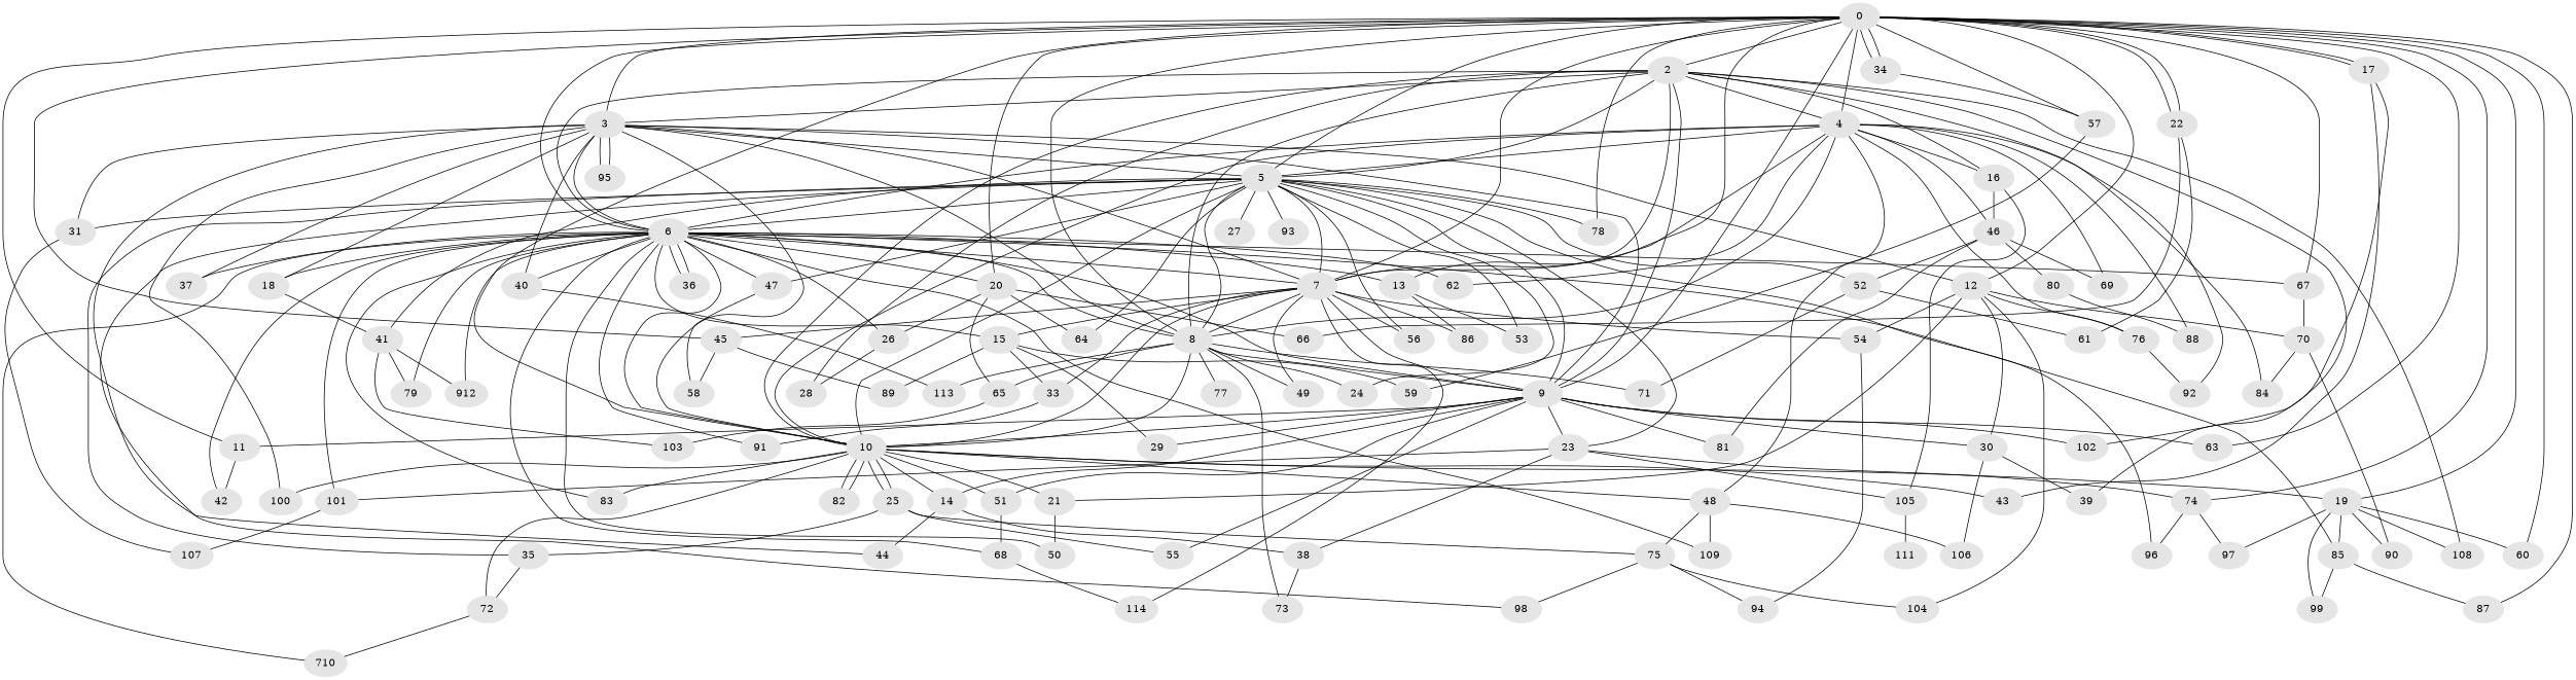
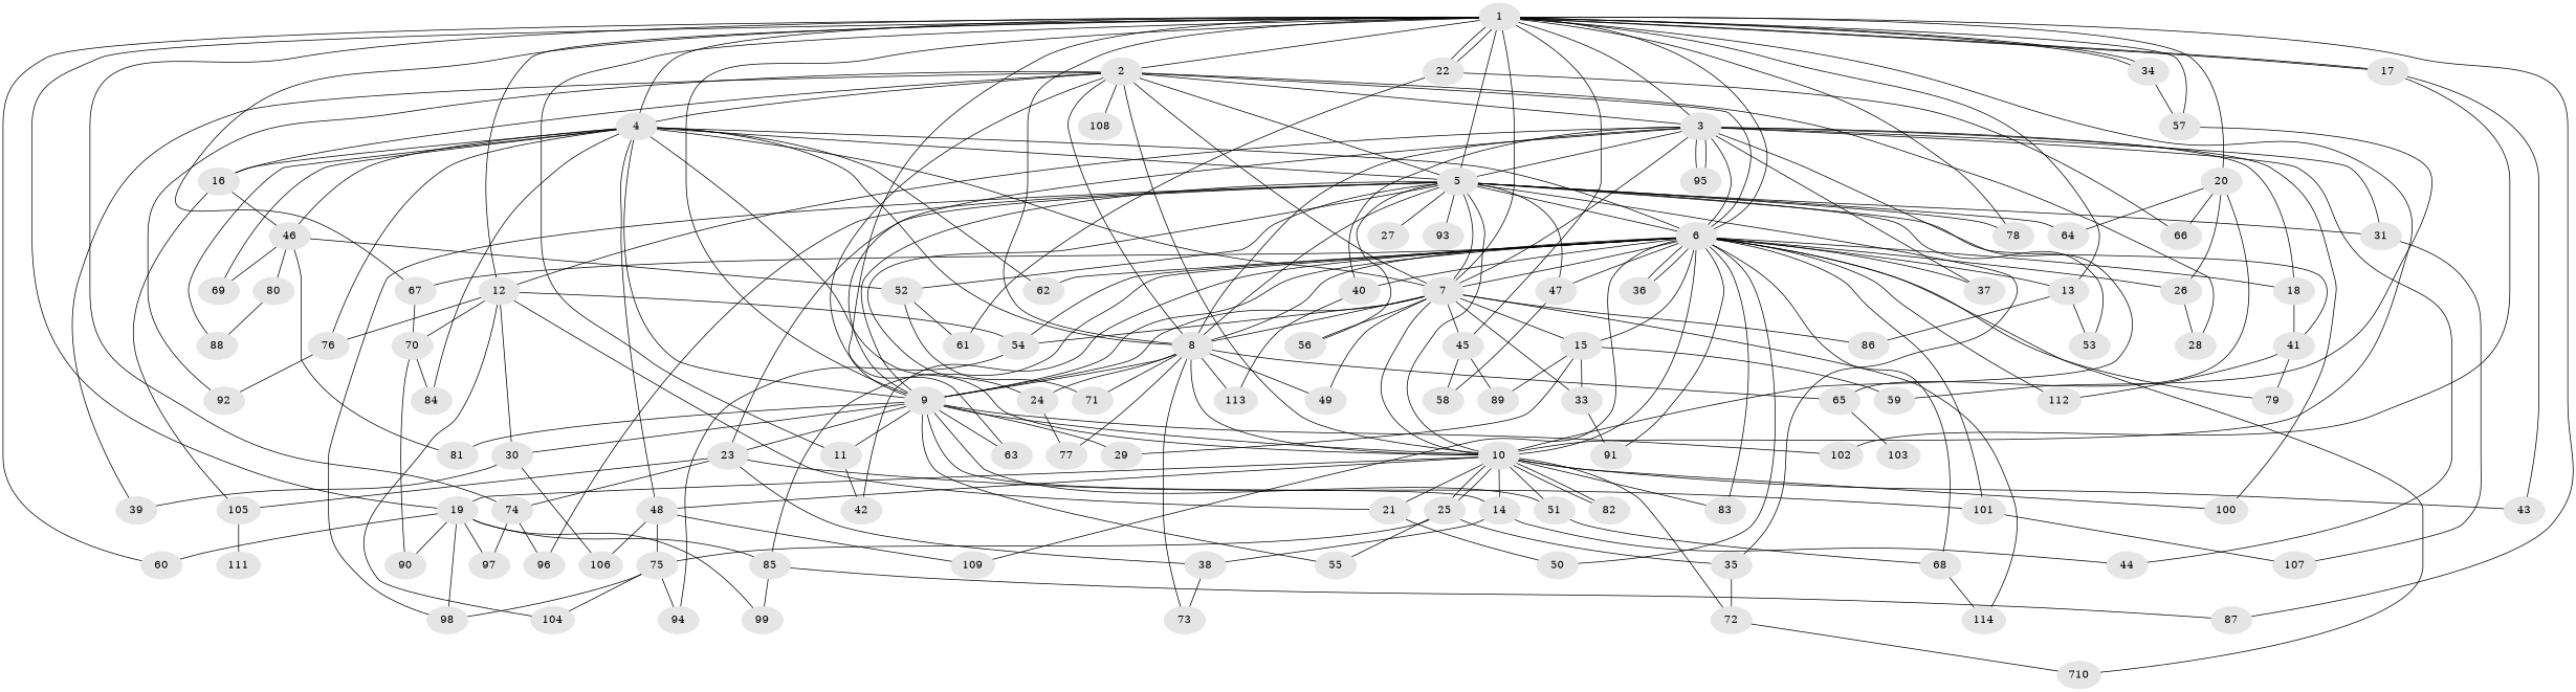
  graph {
    node [color=gray90 style=filled]
-   1 [label=0]
+   1
    2
    3
    4
    5
    6
    7
    8
    9
    10
    11
    12
    13
    17
    19
    20
    22
    34
    45
    57
    60
    63
    67
    74
    78
    87
    16
    28
    39
    92
    108
    18
    31
    37
    40
    44
    95
    100
    46
    48
    62
    69
    76
    84
    88
    27
    23
    24
    35
    41
    47
    52
    53
    56
    64
    93
    96
    98
    79
    15
    26
    36
    42
    50
    68
    83
    85
    91
    101
    109
    n71 [label=710]
-   112 [label=912]
+   112
    33
    49
    54
    86
    114
    65
    71
    73
    77
    113
    14
    29
    30
    51
    55
    81
    102
    21
    25
    43
    72
    82
    70
    104
    90
    97
    99
    66
    61
    89
    58
    59
    105
    107
    80
    75
    106
    38
    103
    94
    111
    1 -- 2
    1 -- 3
    1 -- 4
    1 -- 5
    1 -- 6
    1 -- 7
    1 -- 8
    1 -- 9
    1 -- 10
    1 -- 11
    1 -- 12
    1 -- 13
    1 -- 17
    1 -- 17
    1 -- 19
    1 -- 20
    1 -- 22
    1 -- 22
    1 -- 34
    1 -- 34
    1 -- 45
    1 -- 57
    1 -- 60
    1 -- 63
    1 -- 67
    1 -- 74
    1 -- 78
    1 -- 87
    2 -- 3
    2 -- 4
    2 -- 5
    2 -- 6
    2 -- 7
    2 -- 8
    2 -- 9
    2 -- 10
    2 -- 16
    2 -- 28
    2 -- 39
    2 -- 92
    2 -- 108
    3 -- 5
    3 -- 6
    3 -- 7
    3 -- 8
    3 -- 9
    3 -- 10
    3 -- 12
    3 -- 18
    3 -- 31
    3 -- 37
    3 -- 40
    3 -- 44
    3 -- 95
    3 -- 95
    3 -- 100
    4 -- 5
    4 -- 6
    4 -- 7
    4 -- 8
+   4 -- 9
    4 -- 10
    4 -- 16
    4 -- 46
    4 -- 48
    4 -- 62
    4 -- 69
    4 -- 76
    4 -- 84
    4 -- 88
    5 -- 6
    5 -- 7
    5 -- 8
    5 -- 9
    5 -- 10
    5 -- 78
    5 -- 31
    5 -- 27
    5 -- 23
    5 -- 24
    5 -- 35
    5 -- 41
    5 -- 47
    5 -- 52
    5 -- 53
    5 -- 56
    5 -- 64
    5 -- 93
    5 -- 96
    5 -- 98
    6 -- 7
    6 -- 8
    6 -- 9
    6 -- 10
    6 -- 13
-   6 -- 20
+   6 -- 54
    6 -- 67
    6 -- 18
    6 -- 37
    6 -- 40
    6 -- 62
    6 -- 47
    6 -- 79
    6 -- 15
    6 -- 26
    6 -- 36
    6 -- 36
    6 -- 42
    6 -- 50
    6 -- 68
    6 -- 83
    6 -- 85
    6 -- 91
    6 -- 101
    6 -- 109
    6 -- n71
    6 -- 112
    7 -- 8
    7 -- 9
    7 -- 10
    7 -- 45
    7 -- 56
    7 -- 15
    7 -- 33
    7 -- 49
    7 -- 54
    7 -- 86
    7 -- 114
    8 -- 9
    8 -- 10
    8 -- 24
    8 -- 49
    8 -- 65
    8 -- 71
    8 -- 73
    8 -- 77
    8 -- 113
    9 -- 10
    9 -- 11
    9 -- 63
    9 -- 23
    9 -- 14
    9 -- 29
    9 -- 30
    9 -- 51
    9 -- 55
    9 -- 81
    9 -- 102
    10 -- 19
    10 -- 100
    10 -- 48
    10 -- 83
    10 -- 14
    10 -- 51
    10 -- 21
    10 -- 25
    10 -- 25
    10 -- 43
    10 -- 72
    10 -- 82
    10 -- 82
    11 -- 42
    12 -- 76
    12 -- 54
    12 -- 30
    12 -- 21
    12 -- 70
    12 -- 104
    13 -- 53
    13 -- 86
    17 -- 102
    17 -- 43
    19 -- 60
-   19 -- 108
+   19 -- 98
    19 -- 85
    19 -- 90
    19 -- 97
    19 -- 99
    20 -- 64
    20 -- 26
    20 -- 65
    20 -- 66
    22 -- 66
    22 -- 61
    34 -- 57
    45 -- 89
    45 -- 58
    57 -- 59
    67 -- 70
    74 -- 96
    74 -- 97
    16 -- 46
    16 -- 105
    18 -- 41
    31 -- 107
    40 -- 113
    46 -- 69
    46 -- 52
    46 -- 81
    46 -- 80
    48 -- 109
    48 -- 75
    48 -- 106
    76 -- 92
    23 -- 74
    23 -- 101
    23 -- 105
    23 -- 38
+   24 -- 77
    35 -- 72
    41 -- 79
    41 -- 112
-   41 -- 103
    47 -- 58
    52 -- 71
    52 -- 61
    15 -- 33
    15 -- 29
    15 -- 89
    15 -- 59
    26 -- 28
    68 -- 114
    85 -- 87
    85 -- 99
    101 -- 107
    33 -- 91
    54 -- 94
    65 -- 103
    14 -- 44
    14 -- 38
    30 -- 39
    30 -- 106
    51 -- 68
    21 -- 50
    25 -- 35
    25 -- 55
    25 -- 75
    72 -- n71
    70 -- 84
    70 -- 90
    105 -- 111
    80 -- 88
    75 -- 98
    75 -- 104
    75 -- 94
    38 -- 73
  }
